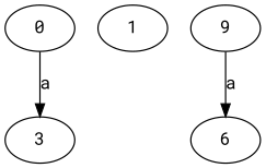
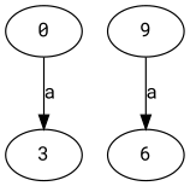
  strict digraph {
    fontname="Roboto Mono"
    node [fontname="Roboto Mono"]
    edge [fontname="Roboto Mono"]
    0
    3
-   1
    n4 [label=9]
    6
    0 -> 3 [label=a]
    n4 -> 6 [label=a]
  }
